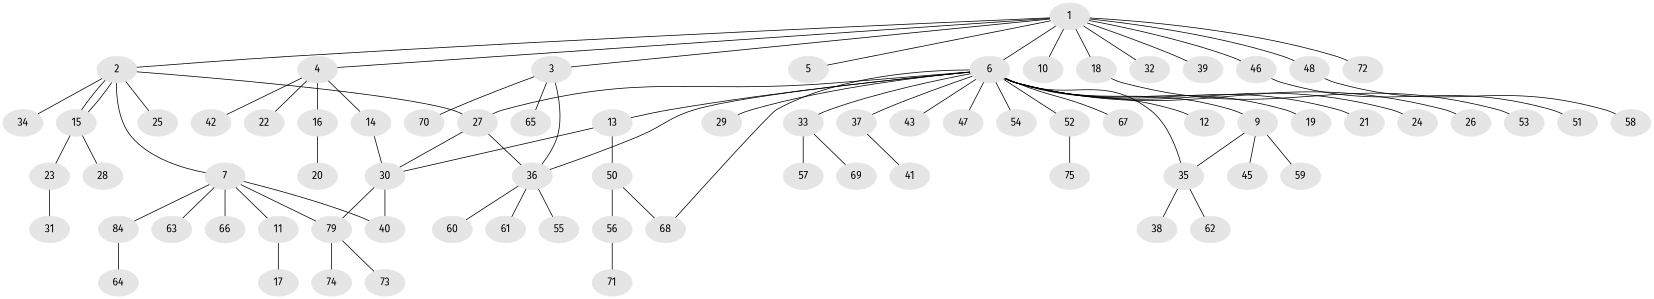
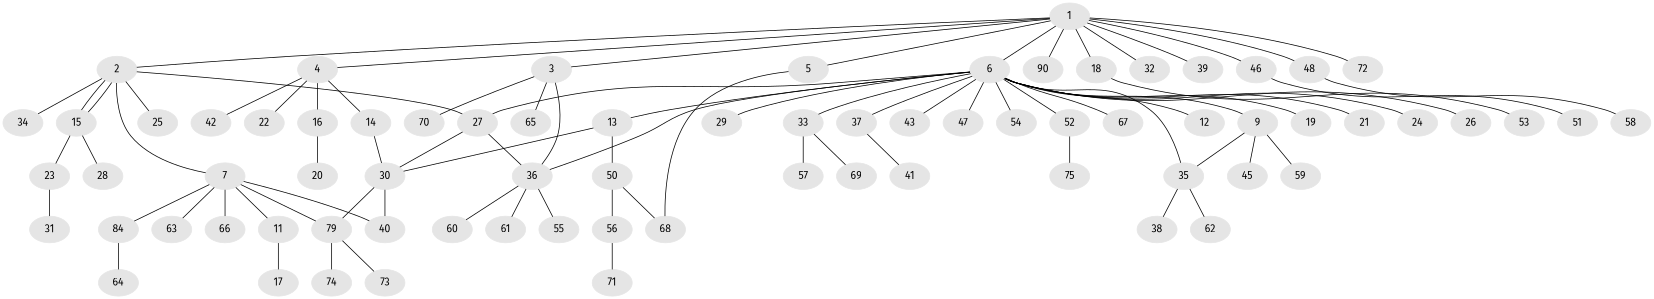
  graph {
    fontname="Fira Sans"
    node [color=gray90 fontname="Fira Sans" style=filled]
    edge [fontname="Fira Sans"]
    1
    2
    3
    4
    5
    6
-   10
+   10 [label=90]
    18
    32
    39
    46
    48
    72
    7
    15
    25
    27
    34
    36
    65
    70
    14
    16
    22
    42
    9
    12
    13
    19
    21
    24
    26
    29
    33
    35
    37
    43
    47
    52
    54
    67
    68
    53
    51
    58
    11
    40
    n48 [label=84]
    n49 [label=79]
    63
    66
    23
    28
    30
    55
    60
    61
    20
    45
    59
    50
    57
    69
    38
    62
    41
    75
    17
    64
    73
    74
    56
    31
    71
    1 -- 2
    1 -- 3
    1 -- 4
    1 -- 5
    1 -- 6
    1 -- 10
    1 -- 18
    1 -- 32
    1 -- 39
    1 -- 46
    1 -- 48
    1 -- 72
    2 -- 7
    2 -- 15
    2 -- 15
    2 -- 25
    2 -- 27
    2 -- 34
    3 -- 36
    3 -- 65
    3 -- 70
    4 -- 14
    4 -- 16
    4 -- 22
    4 -- 42
    6 -- 27
    6 -- 36
    6 -- 9
    6 -- 12
    6 -- 13
    6 -- 19
    6 -- 21
    6 -- 24
    6 -- 26
    6 -- 29
    6 -- 33
    6 -- 35
    6 -- 37
    6 -- 43
    6 -- 47
    6 -- 52
    6 -- 54
    6 -- 67
-   6 -- 68
+   5 -- 68
    18 -- 53
    46 -- 51
    48 -- 58
    7 -- 11
    7 -- 40
    7 -- n48
    7 -- n49
    7 -- 63
    7 -- 66
    15 -- 23
    15 -- 28
    27 -- 36
    27 -- 30
    36 -- 55
    36 -- 60
    36 -- 61
    14 -- 30
    16 -- 20
    9 -- 35
    9 -- 45
    9 -- 59
    13 -- 30
    13 -- 50
    33 -- 57
    33 -- 69
    35 -- 38
    35 -- 62
    37 -- 41
    52 -- 75
    11 -- 17
    n48 -- 64
    n49 -- 73
    n49 -- 74
    23 -- 31
    30 -- 40
    30 -- n49
    50 -- 68
    50 -- 56
    56 -- 71
  }
